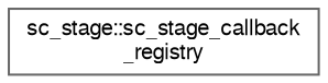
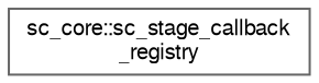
  digraph {
    rankdir=LR
-   n1 [color=grey40 fillcolor=white fontname=FreeSans fontsize=10 height=0.2 label="sc_stage::sc_stage_callback\l_registry" shape=box style=filled width=0.4]
+   n1 [color=grey40 fillcolor=white fontname=FreeSans fontsize=10 height=0.2 label="sc_core::sc_stage_callback\l_registry" shape=box style=filled width=0.4]
  }
